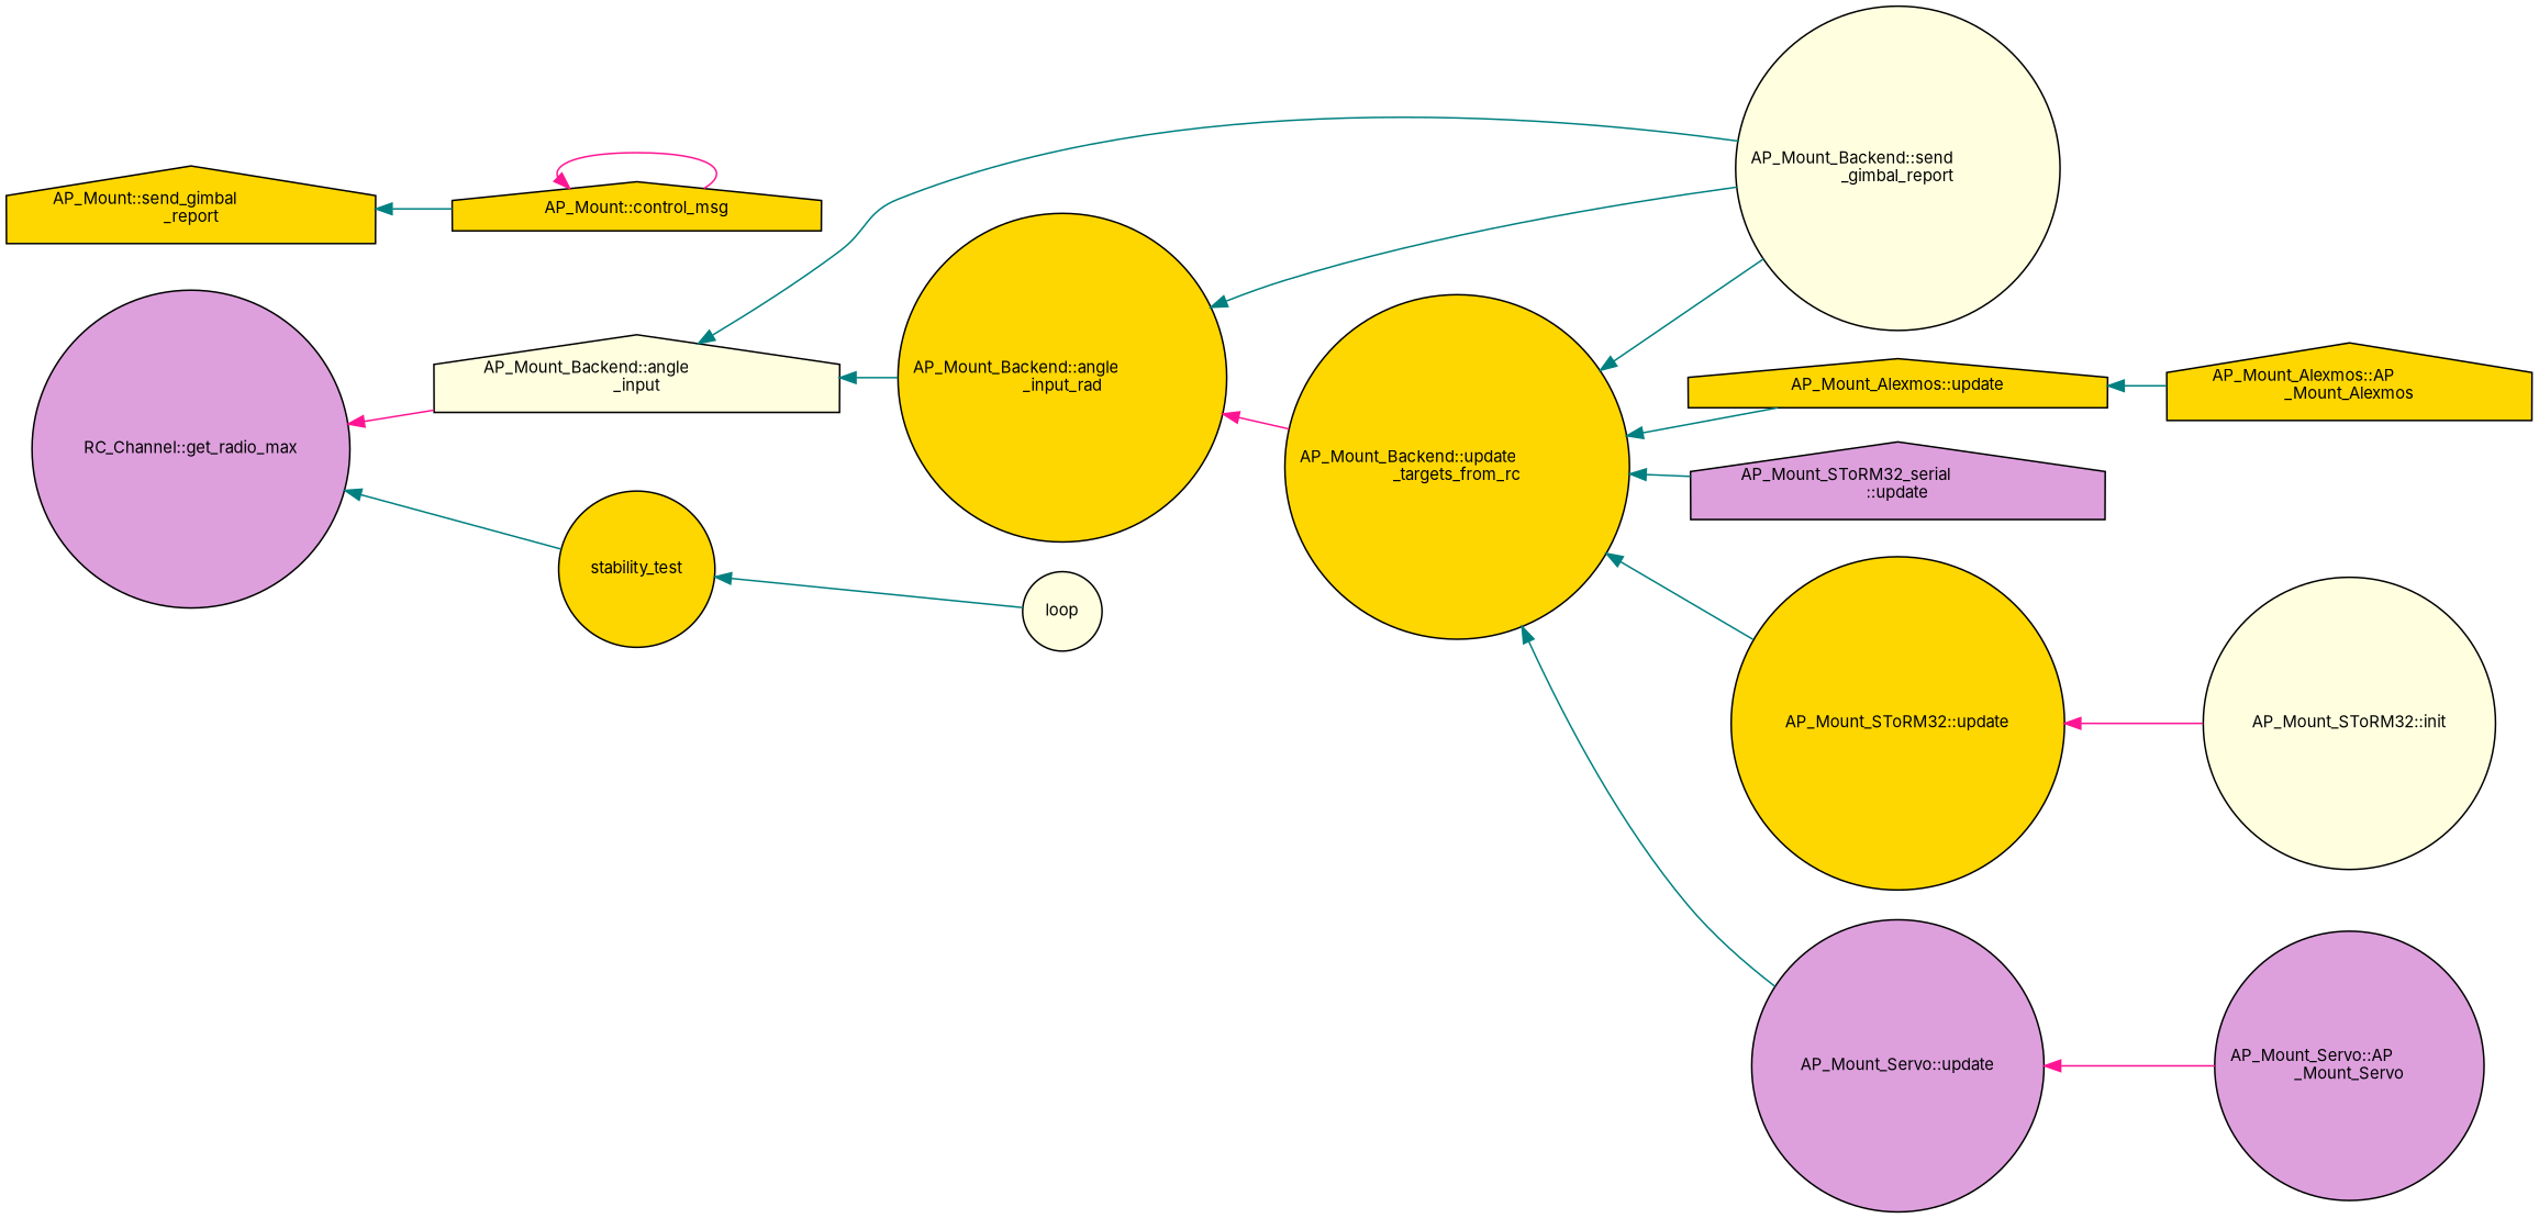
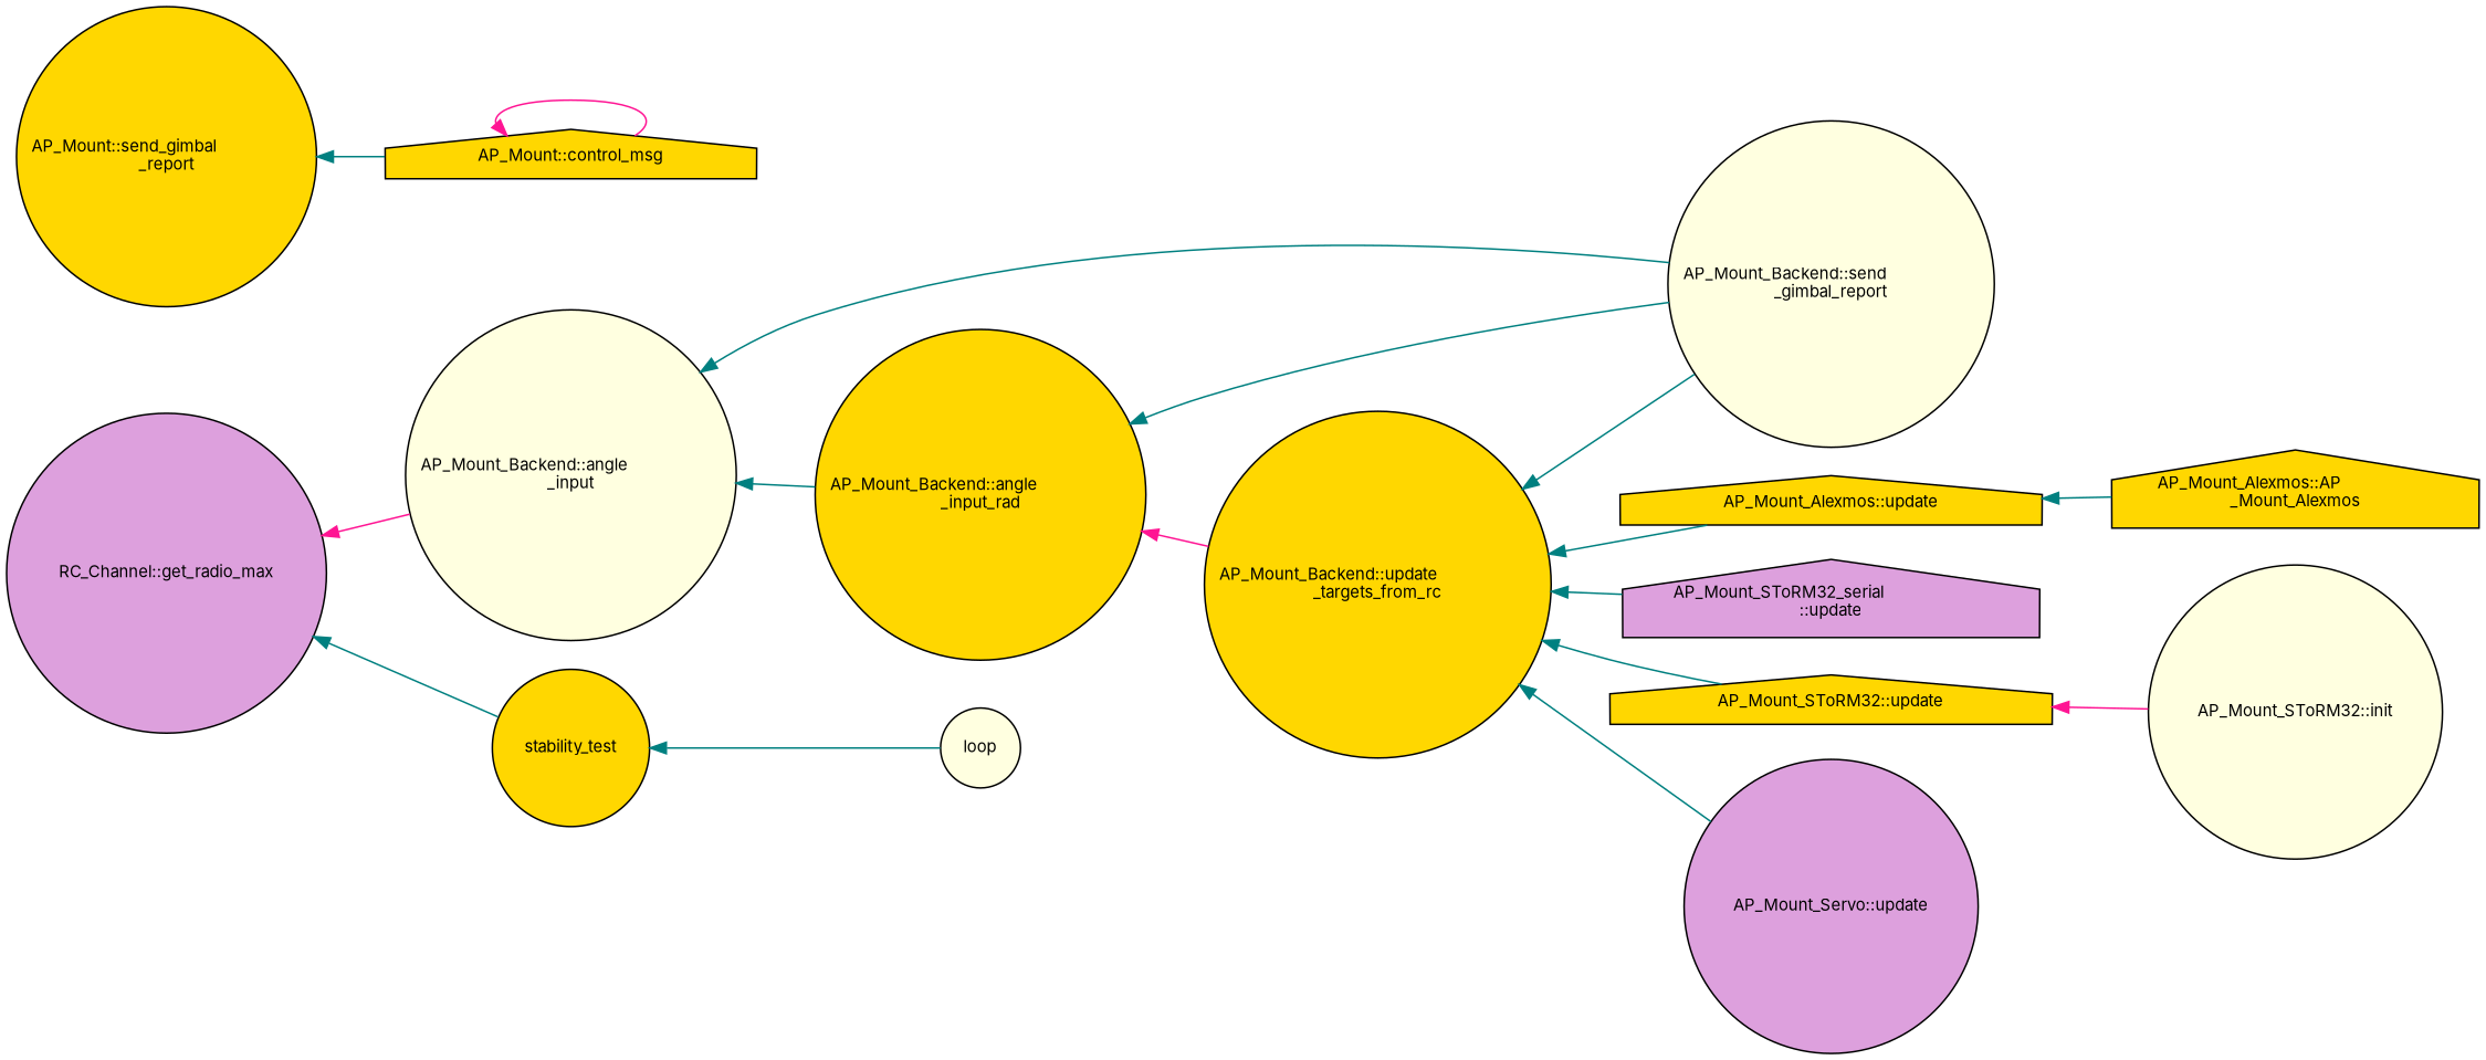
  digraph {
    fontname=Inter
    rankdir=LR
    node [color=black fillcolor=gold fontname=Inter fontsize=10 shape=circle style=filled]
    edge [color=teal dir=back fontname=Inter fontsize=10 labelfontname=Helvetica labelfontsize=10 style=solid]
    n1 [fillcolor=plum fontcolor=black height=0.2 label="RC_Channel::get_radio_max" width=0.4]
-   n2 [fillcolor=lightyellow height=0.2 label="AP_Mount_Backend::angle\l_input" shape=house width=0.4]
+   n2 [fillcolor=lightyellow height=0.2 label="AP_Mount_Backend::angle\l_input" width=0.4]
    n3 [height=0.2 label=stability_test width=0.4]
    n4 [height=0.2 label="AP_Mount_Backend::angle\l_input_rad" width=0.4]
    n5 [fillcolor=lightyellow height=0.2 label="AP_Mount_Backend::send\l_gimbal_report" width=0.4]
    n6 [fillcolor=lightyellow height=0.2 label=loop width=0.4]
    n7 [height=0.2 label="AP_Mount_Backend::update\l_targets_from_rc" width=0.4]
    n8 [fillcolor=plum height=0.2 label="AP_Mount_SToRM32_serial\l::update" shape=house width=0.4]
-   n9 [height=0.2 label="AP_Mount_SToRM32::update" width=0.4]
+   n9 [height=0.2 label="AP_Mount_SToRM32::update" shape=house width=0.4]
    n10 [fillcolor=plum height=0.2 label="AP_Mount_Servo::update" width=0.4]
    n11 [height=0.2 label="AP_Mount_Alexmos::update" shape=house width=0.4]
-   n12 [height=0.2 label="AP_Mount::send_gimbal\l_report" shape=house width=0.4]
+   n12 [height=0.2 label="AP_Mount::send_gimbal\l_report" width=0.4]
    n13 [height=0.2 label="AP_Mount::control_msg" shape=house width=0.4]
    n14 [fillcolor=lightyellow height=0.2 label="AP_Mount_SToRM32::init" width=0.4]
-   n15 [fillcolor=plum height=0.2 label="AP_Mount_Servo::AP\l_Mount_Servo" width=0.4]
    n16 [height=0.2 label="AP_Mount_Alexmos::AP\l_Mount_Alexmos" shape=house width=0.4]
    n1 -> n2 [color=deeppink]
    n1 -> n3
    n2 -> n4
    n2 -> n5
    n3 -> n6
    n4 -> n5
    n4 -> n7 [color=deeppink]
    n7 -> n5
    n7 -> n8
    n7 -> n9
    n7 -> n10
    n7 -> n11
    n9 -> n14 [color=deeppink]
-   n10 -> n15 [color=deeppink]
    n11 -> n16
    n12 -> n13
    n13 -> n13 [color=deeppink]
  }
